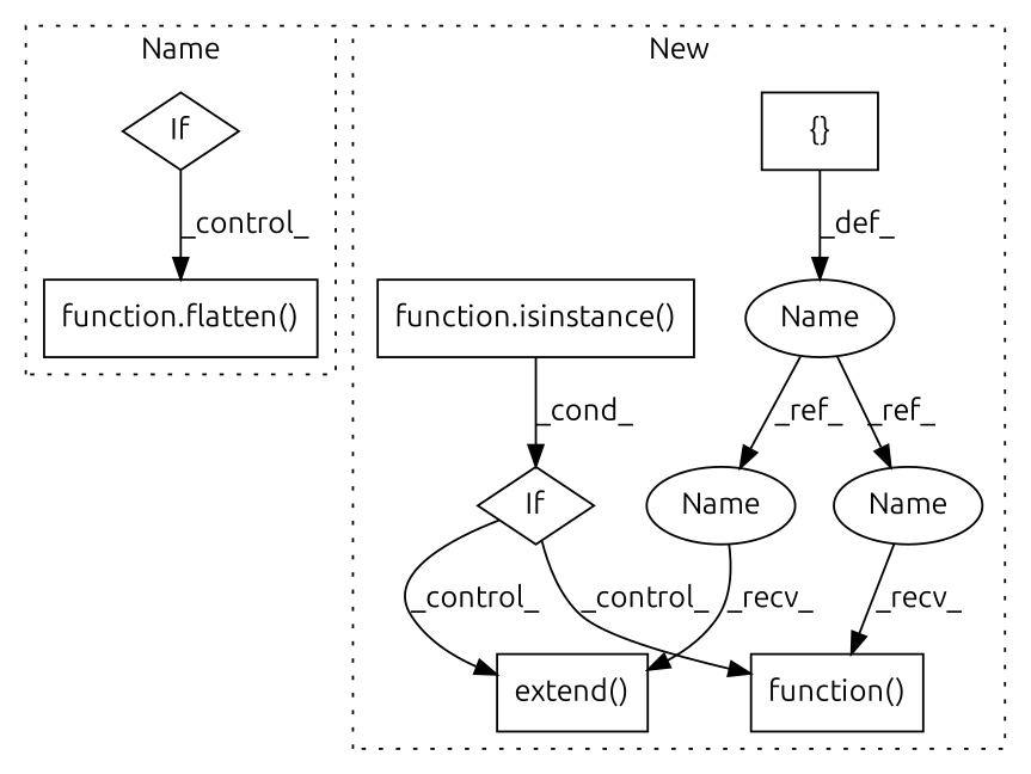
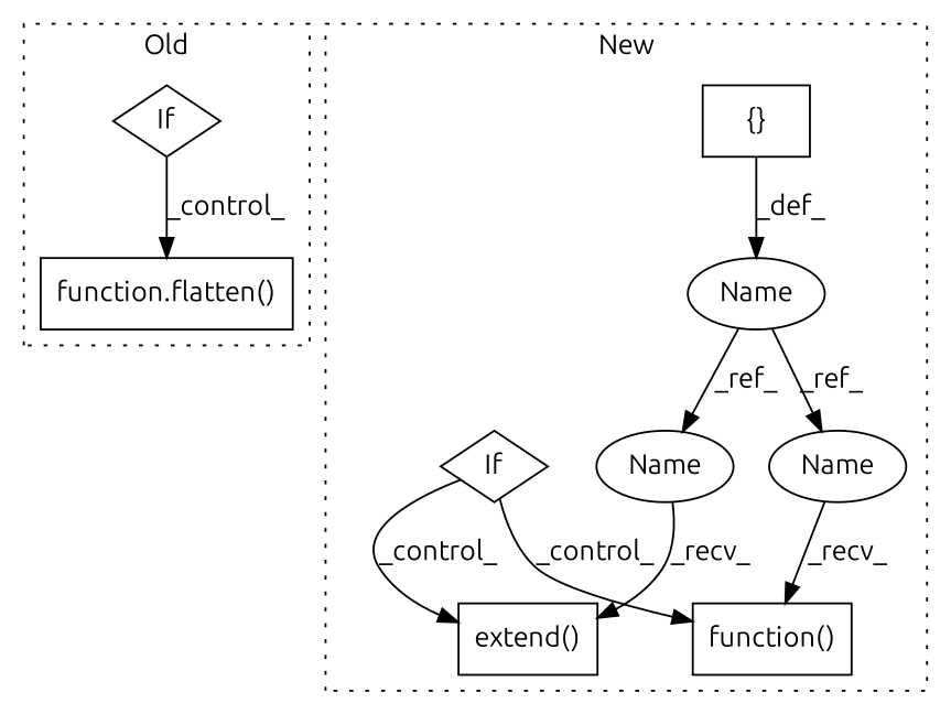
  digraph {
    fontname=Ubuntu
    node [a=75 fontname=Ubuntu l=1 shape=box]
    edge [fontname=Ubuntu]
    n1 [l="8,1" label="function.flatten()" s="3545,3554"]
    n2 [a=96 l=0 label=If s=3482 shape=diamond]
    n3 [a=96 l=3 label=If s=3535 shape=diamond]
    n4 [l="9,1" label="extend()" s="3729,3748"]
    n5 [a=59 l="2,1" label="{}" s="3474,3474"]
    n6 [l="9,1" label="function()" s="3768,3778"]
    n7 [a=87 label=Name s=3459 shape=ellipse]
-   n8 [l="11,1" label="function.isinstance()" s="3538,3556"]
    n9 [a=87 label=Name s=3768 shape=ellipse]
    n10 [a=87 label=Name s=3729 shape=ellipse]
    subgraph cluster_1 {
-     label=Name
+     label=Old
      style=dotted
      n1
      n2
    }
    subgraph cluster_2 {
      label=New
      style=dotted
      n3
      n4
      n5
      n6
      n7
-     n8
      n9
      n10
    }
    n2 -> n1 [label=_control_]
    n3 -> n4 [label=_control_]
    n3 -> n6 [label=_control_]
    n5 -> n7 [label=_def_]
    n7 -> n9 [label=_ref_]
    n7 -> n10 [label=_ref_]
-   n8 -> n3 [label=_cond_]
    n9 -> n6 [label=_recv_]
    n10 -> n4 [label=_recv_]
  }
